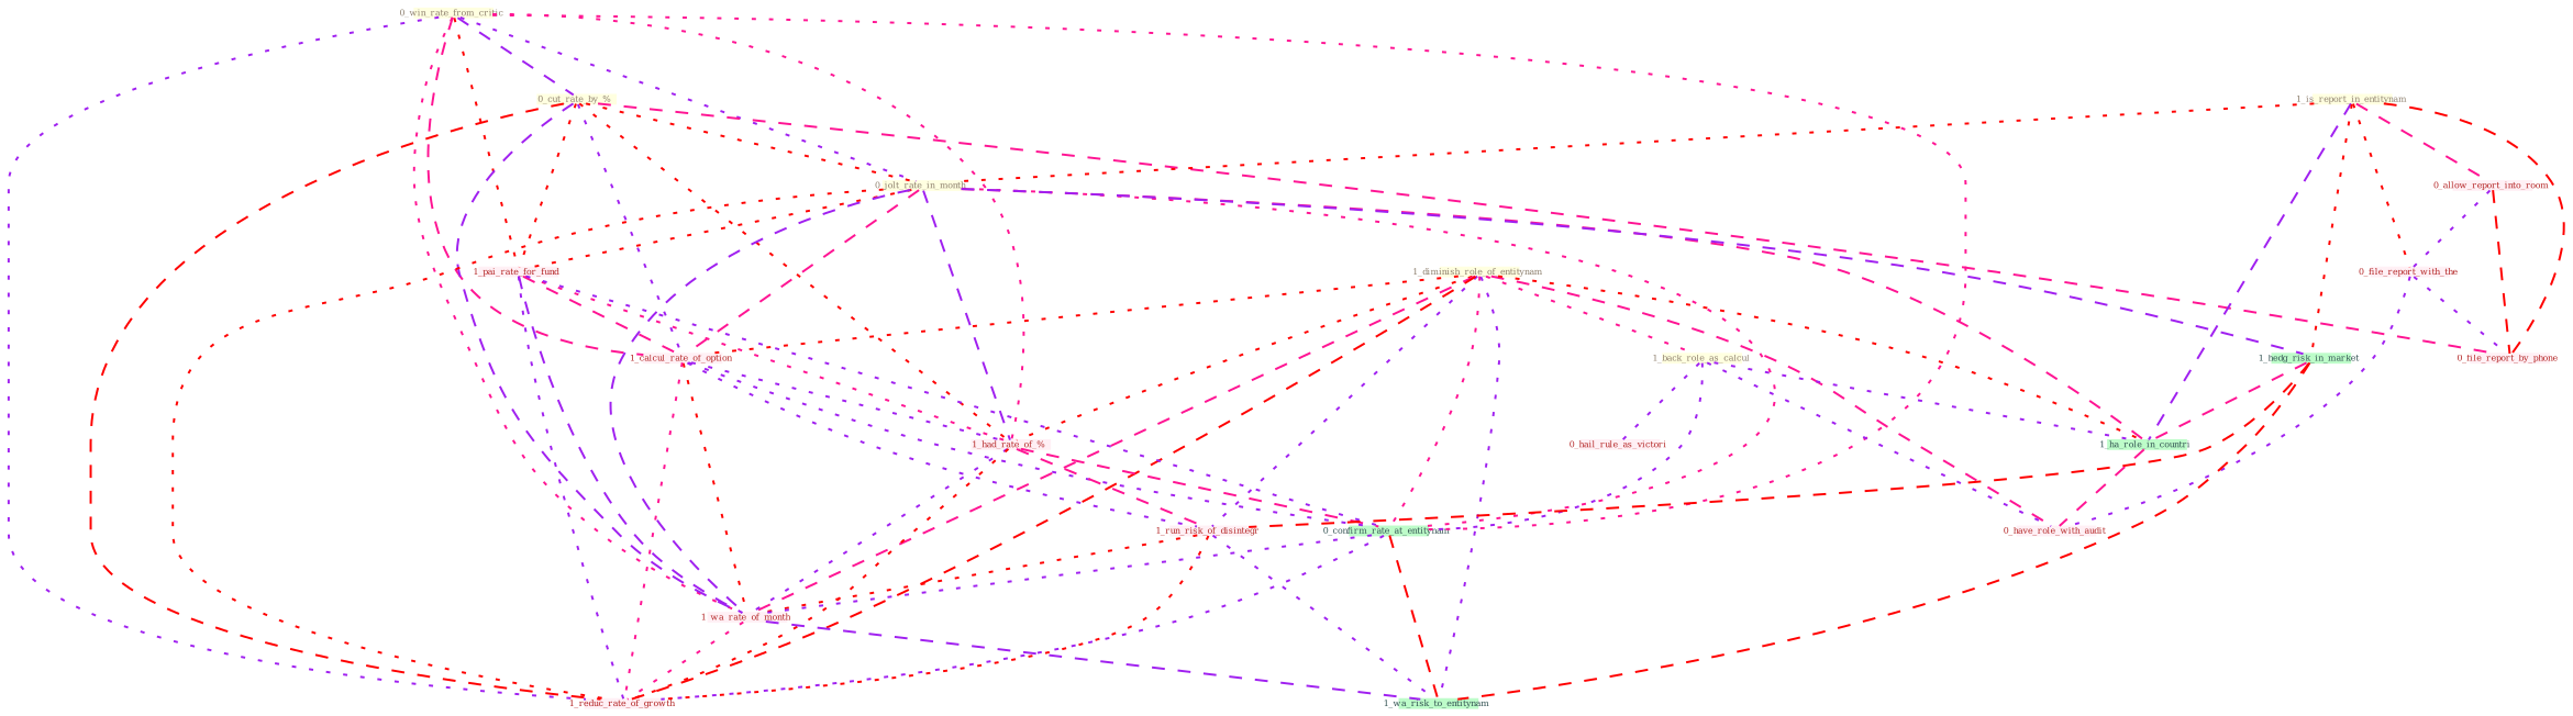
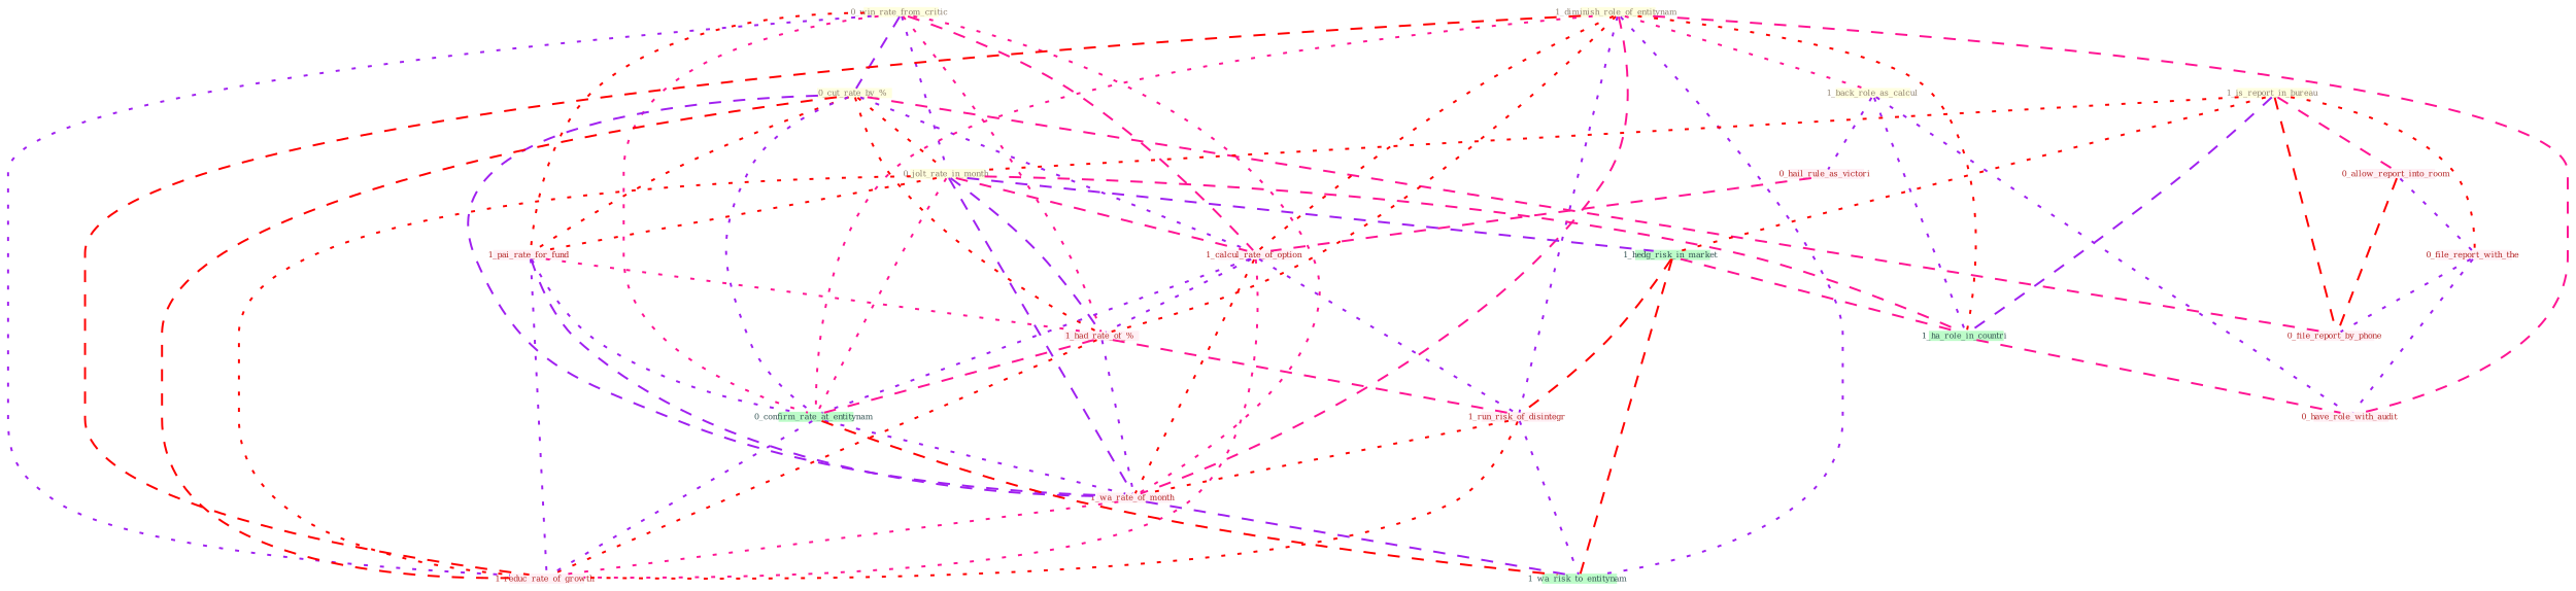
  graph {
    node [color="#fff0f5" fixedsize=true fontcolor="#b22222" fontsize=4 shape=polygon style=filled]
    edge [color=purple style=dotted w=1]
    "0_win_rate_from_critic " [color="#ffffe0" fontcolor="#8b7d6b" height=.06 width=.5]
    "0_cut_rate_by_% " [color="#ffffe0" fontcolor="#8b7d6b" height=.06 width=.5]
    "1_diminish_role_of_entitynam " [color="#ffffe0" fontcolor="#8b7d6b" height=.06 width=.5]
    n4 [color="#ffffe0" fontcolor="#8b7d6b" height=.06 label="1_back_role_as_calcul" width=.5]
-   "1_is_report_in_bureau " [color="#ffffe0" fontcolor="#8b7d6b" height=.06 width=.5 label="1_is_report_in_entitynam"]
+   "1_is_report_in_bureau " [color="#ffffe0" fontcolor="#8b7d6b" height=.06 width=.5]
    "0_jolt_rate_in_month " [color="#ffffe0" fontcolor="#8b7d6b" height=.06 width=.5]
    "1_pai_rate_for_fund " [height=.06 width=.5]
    "0_allow_report_into_room " [height=.06 width=.5]
    "0_file_report_with_the " [height=.06 width=.5]
    "0_hail_rule_as_victori " [height=.06 width=.5]
    "1_calcul_rate_of_option " [height=.06 width=.5]
    "1_had_rate_of_% " [height=.06 width=.5]
    "0_file_report_by_phone " [height=.06 width=.5]
    "1_run_risk_of_disintegr " [height=.06 width=.5]
    "0_have_role_with_audit " [height=.06 width=.5]
    "1_wa_rate_of_month " [height=.06 width=.5]
    "1_reduc_rate_of_growth " [height=.06 width=.5]
    "0_confirm_rate_at_entitynam " [color="#BDFCC9" fontcolor="#2f4f4f" height=.06 width=.5]
    "1_ha_role_in_countri " [color="#BDFCC9" fontcolor="#2f4f4f" height=.06 width=.5]
    "1_wa_risk_to_entitynam " [color="#BDFCC9" fontcolor="#2f4f4f" height=.06 width=.5]
    "1_hedg_risk_in_market " [color="#BDFCC9" fontcolor="#2f4f4f" height=.06 width=.5]
    subgraph sub_1 {
      "0_win_rate_from_critic "
      "0_cut_rate_by_% "
      "1_diminish_role_of_entitynam "
      n4
      "1_is_report_in_bureau "
      "0_jolt_rate_in_month "
    }
    subgraph sub_2 {
      "1_pai_rate_for_fund "
      "0_allow_report_into_room "
      "0_file_report_with_the "
      "0_hail_rule_as_victori "
      "1_calcul_rate_of_option "
      "1_had_rate_of_% "
      "0_file_report_by_phone "
      "1_run_risk_of_disintegr "
      "0_have_role_with_audit "
      "1_wa_rate_of_month "
      "1_reduc_rate_of_growth "
    }
    "0_win_rate_from_critic " -- "0_cut_rate_by_% " [style=dashed]
    "0_win_rate_from_critic " -- "0_jolt_rate_in_month "
    "0_win_rate_from_critic " -- "1_pai_rate_for_fund " [color=red]
    "0_win_rate_from_critic " -- "1_calcul_rate_of_option " [color=deeppink style=dashed]
    "0_win_rate_from_critic " -- "1_had_rate_of_% " [color=deeppink]
    "0_win_rate_from_critic " -- "1_wa_rate_of_month " [color=deeppink]
    "0_win_rate_from_critic " -- "1_reduc_rate_of_growth "
    "0_win_rate_from_critic " -- "0_confirm_rate_at_entitynam " [color=deeppink]
    "0_cut_rate_by_% " -- "0_jolt_rate_in_month " [color=red]
    "0_cut_rate_by_% " -- "1_pai_rate_for_fund " [color=red]
    "0_cut_rate_by_% " -- "1_calcul_rate_of_option "
    "0_cut_rate_by_% " -- "1_had_rate_of_% " [color=red w=2]
    "0_cut_rate_by_% " -- "0_file_report_by_phone " [color=deeppink style=dashed]
    "0_cut_rate_by_% " -- "1_wa_rate_of_month " [style=dashed]
    "0_cut_rate_by_% " -- "1_reduc_rate_of_growth " [color=red style=dashed]
-   n4 -- "0_confirm_rate_at_entitynam "
+   "0_cut_rate_by_% " -- "0_confirm_rate_at_entitynam "
    "1_diminish_role_of_entitynam " -- n4 [color=deeppink]
    "1_diminish_role_of_entitynam " -- "1_calcul_rate_of_option " [color=red]
    "1_diminish_role_of_entitynam " -- "1_had_rate_of_% " [color=red]
    "1_diminish_role_of_entitynam " -- "1_run_risk_of_disintegr "
    "1_diminish_role_of_entitynam " -- "0_have_role_with_audit " [color=deeppink style=dashed]
    "1_diminish_role_of_entitynam " -- "1_wa_rate_of_month " [color=deeppink style=dashed]
    "1_diminish_role_of_entitynam " -- "1_reduc_rate_of_growth " [color=red style=dashed]
    "1_diminish_role_of_entitynam " -- "0_confirm_rate_at_entitynam " [color=deeppink]
    "1_diminish_role_of_entitynam " -- "1_ha_role_in_countri " [color=red]
    "1_diminish_role_of_entitynam " -- "1_wa_risk_to_entitynam "
    n4 -- "0_hail_rule_as_victori "
    n4 -- "0_have_role_with_audit "
    n4 -- "1_ha_role_in_countri "
    "1_is_report_in_bureau " -- "0_jolt_rate_in_month " [color=red]
    "1_is_report_in_bureau " -- "0_allow_report_into_room " [color=deeppink style=dashed]
    "1_is_report_in_bureau " -- "0_file_report_with_the " [color=red]
    "1_is_report_in_bureau " -- "0_file_report_by_phone " [color=red style=dashed]
    "1_is_report_in_bureau " -- "1_ha_role_in_countri " [style=dashed]
    "1_is_report_in_bureau " -- "1_hedg_risk_in_market " [color=red]
    "0_jolt_rate_in_month " -- "1_pai_rate_for_fund " [color=red]
    "0_jolt_rate_in_month " -- "1_calcul_rate_of_option " [color=deeppink style=dashed]
    "0_jolt_rate_in_month " -- "1_had_rate_of_% " [style=dashed]
    "0_jolt_rate_in_month " -- "1_wa_rate_of_month " [style=dashed w=2]
    "0_jolt_rate_in_month " -- "1_reduc_rate_of_growth " [color=red]
    "0_jolt_rate_in_month " -- "0_confirm_rate_at_entitynam " [color=deeppink]
    "0_jolt_rate_in_month " -- "1_ha_role_in_countri " [color=deeppink style=dashed]
    "0_jolt_rate_in_month " -- "1_hedg_risk_in_market " [style=dashed]
-   "1_pai_rate_for_fund " -- "1_calcul_rate_of_option " [color=deeppink style=dashed]
+   "0_hail_rule_as_victori " -- "1_calcul_rate_of_option " [color=deeppink style=dashed]
    "1_pai_rate_for_fund " -- "1_had_rate_of_% " [color=deeppink]
    "1_pai_rate_for_fund " -- "1_wa_rate_of_month " [style=dashed]
    "1_pai_rate_for_fund " -- "1_reduc_rate_of_growth "
    "1_pai_rate_for_fund " -- "0_confirm_rate_at_entitynam "
    "0_allow_report_into_room " -- "0_file_report_with_the "
    "0_allow_report_into_room " -- "0_file_report_by_phone " [color=red style=dashed]
    "0_file_report_with_the " -- "0_file_report_by_phone " [w=2]
    "0_file_report_with_the " -- "0_have_role_with_audit "
    "1_calcul_rate_of_option " -- "1_had_rate_of_% " [w=2]
    "1_calcul_rate_of_option " -- "1_run_risk_of_disintegr "
    "1_calcul_rate_of_option " -- "1_wa_rate_of_month " [color=red w=2]
    "1_calcul_rate_of_option " -- "1_reduc_rate_of_growth " [color=deeppink w=2]
    "1_calcul_rate_of_option " -- "0_confirm_rate_at_entitynam "
    "1_had_rate_of_% " -- "1_run_risk_of_disintegr " [color=deeppink style=dashed]
    "1_had_rate_of_% " -- "1_wa_rate_of_month " [w=2]
    "1_had_rate_of_% " -- "1_reduc_rate_of_growth " [color=red w=2]
    "1_had_rate_of_% " -- "0_confirm_rate_at_entitynam " [color=deeppink style=dashed]
    "1_run_risk_of_disintegr " -- "1_wa_rate_of_month " [color=red]
    "1_run_risk_of_disintegr " -- "1_reduc_rate_of_growth " [color=red]
    "1_run_risk_of_disintegr " -- "1_wa_risk_to_entitynam "
    "1_wa_rate_of_month " -- "1_reduc_rate_of_growth " [color=deeppink w=2]
    "1_wa_rate_of_month " -- "1_wa_risk_to_entitynam " [style=dashed]
    "0_confirm_rate_at_entitynam " -- "1_wa_rate_of_month "
    "0_confirm_rate_at_entitynam " -- "1_reduc_rate_of_growth "
    "0_confirm_rate_at_entitynam " -- "1_wa_risk_to_entitynam " [color=red style=dashed]
    "1_ha_role_in_countri " -- "0_have_role_with_audit " [color=deeppink style=dashed]
    "1_hedg_risk_in_market " -- "1_run_risk_of_disintegr " [color=red style=dashed]
    "1_hedg_risk_in_market " -- "1_ha_role_in_countri " [color=deeppink style=dashed]
    "1_hedg_risk_in_market " -- "1_wa_risk_to_entitynam " [color=red style=dashed]
  }
